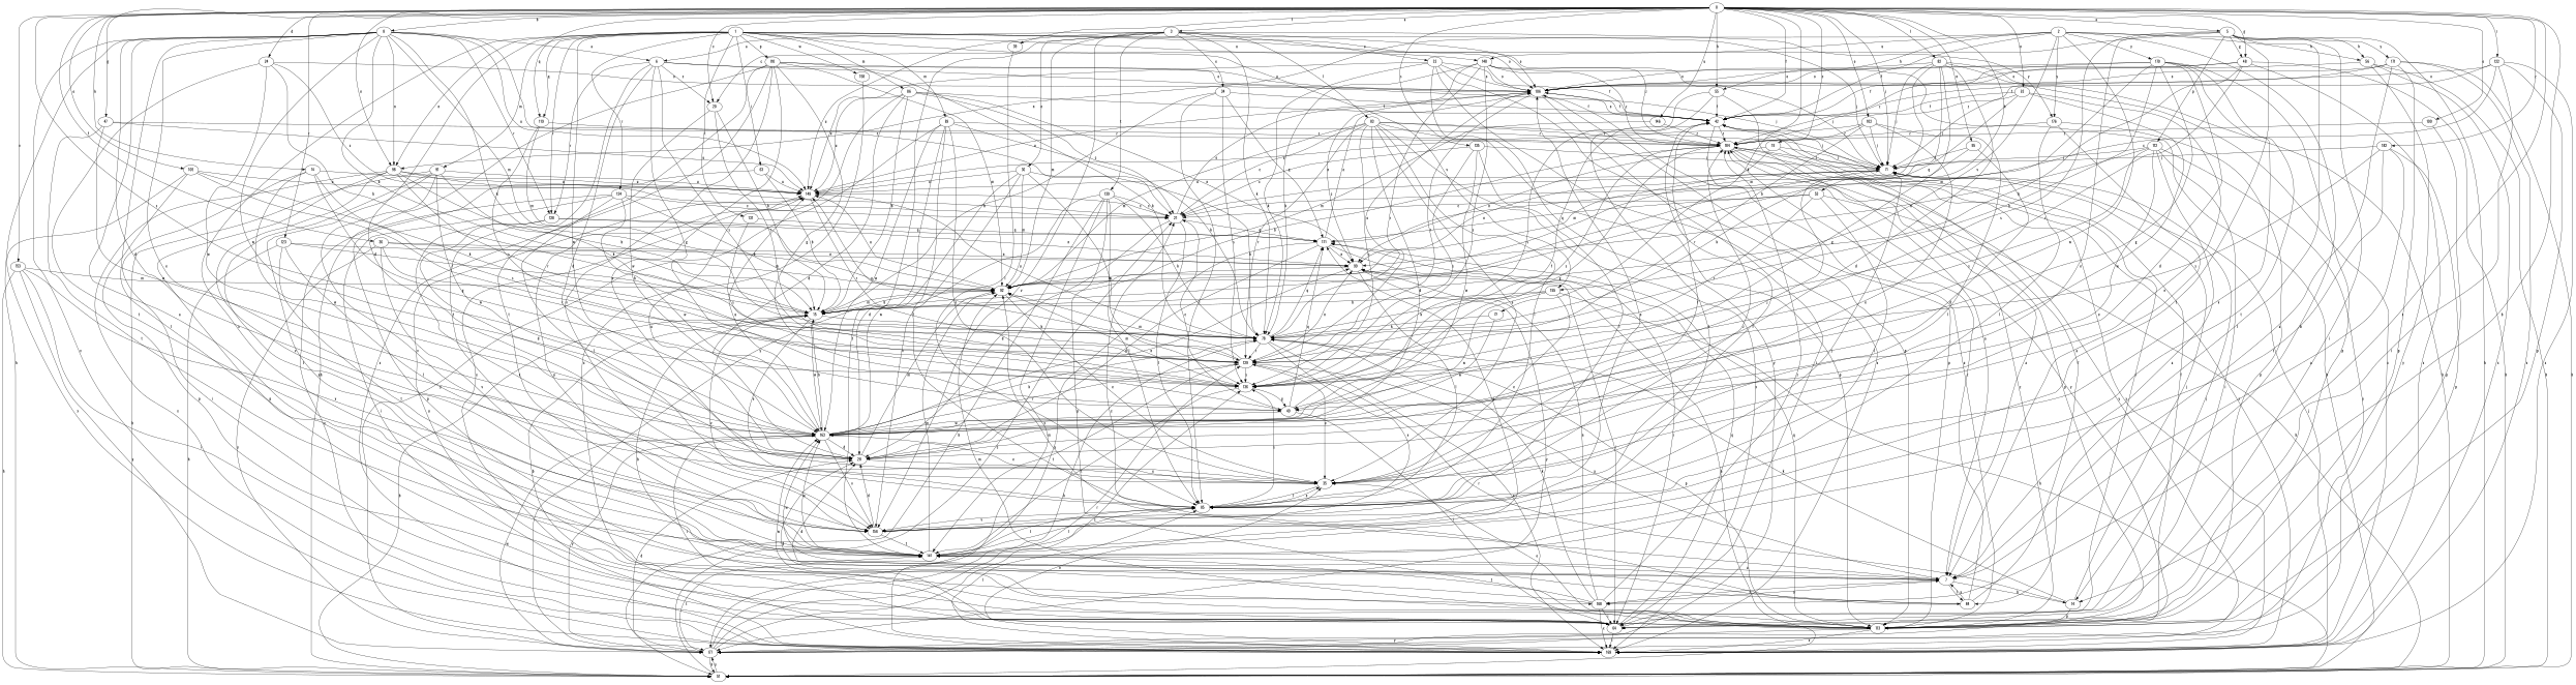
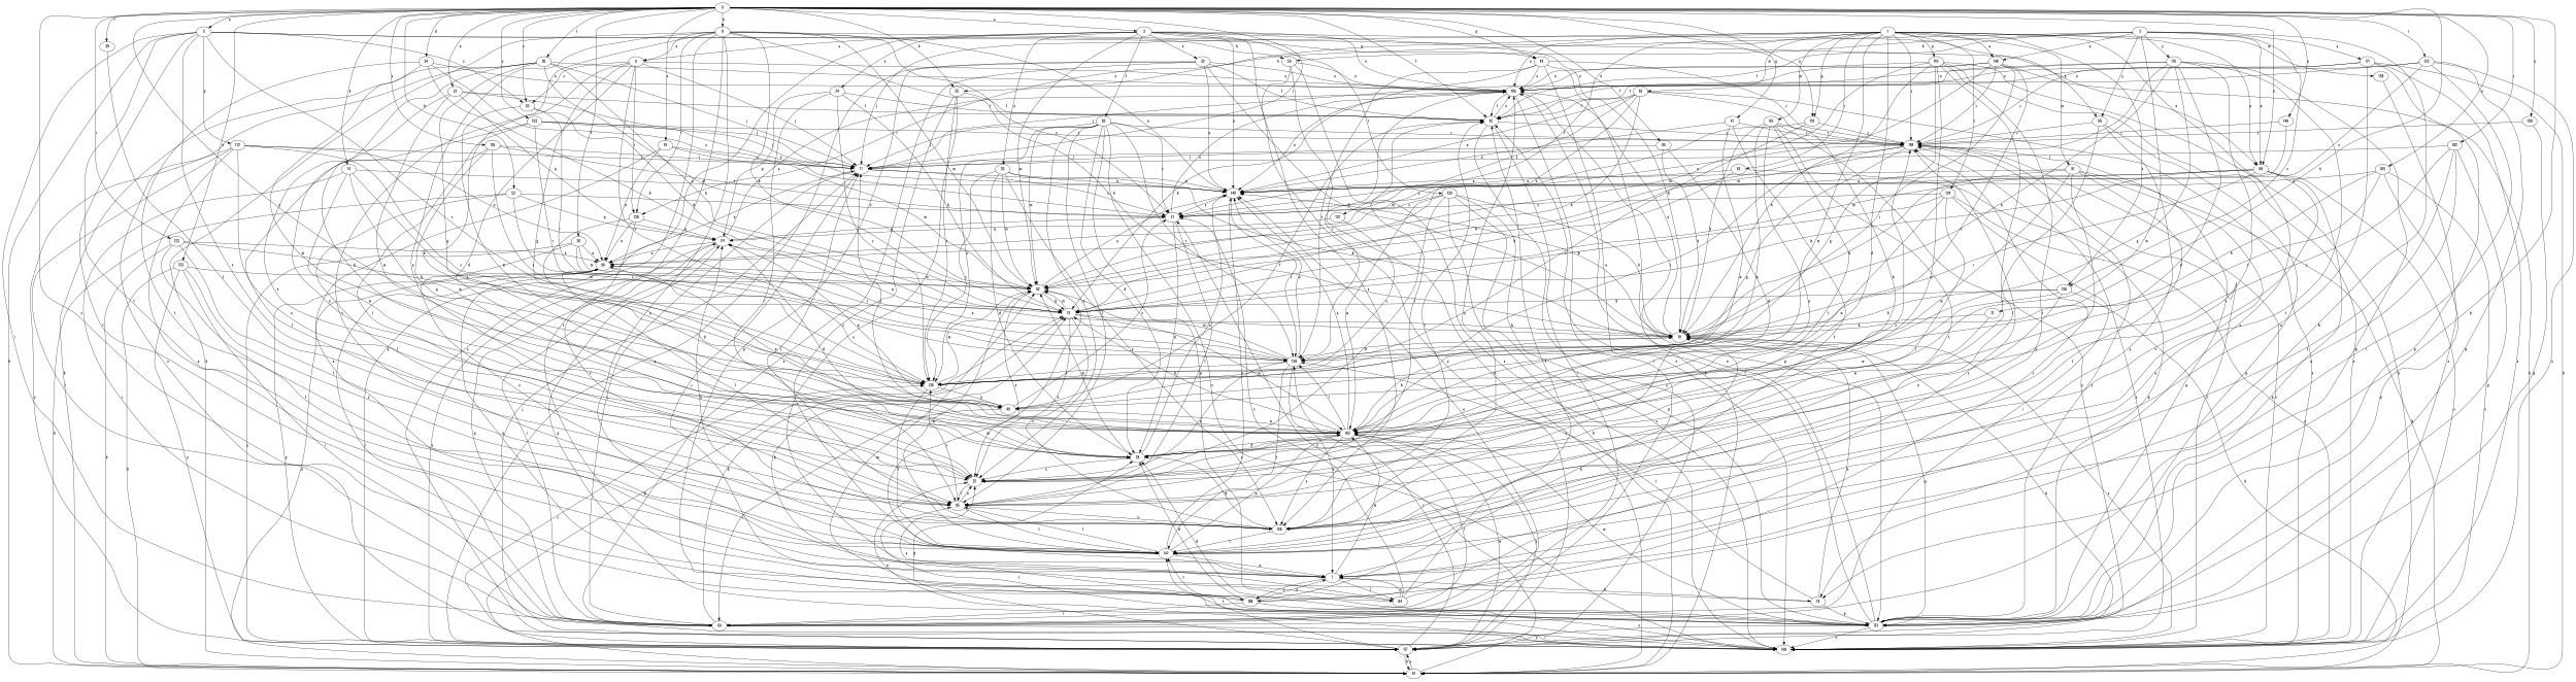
  strict digraph {
    fontname=Oswald
    node [fontname=Oswald]
    edge [fontname=Oswald]
    0
    3
    5
    8
    14
    19
    20
    24
    36
    39
    42
    47
    48
    53
    55
    71
    72
    74
    82
    93
    95
    98
    100
    102
    105
    119
    122
    123
    135
    136
    146
    153
    168
    182
    106
    176
    6
    30
    32
    34
    78
    83
    92
    139
    149
    156
    177
    56
    35
    57
    64
    84
    112
    142
    28
    128
    163
    7
    15
    21
    169
    113
    129
    99
    85
    184
    121
    49
    1
    63
    86
    89
    91
    110
    124
    137
    148
    155
    158
    2
    170
    171
    0 -> 3 [label=a]
    0 -> 5 [label=a]
    0 -> 8 [label=b]
    0 -> 14 [label=b]
    0 -> 19 [label=c]
    0 -> 20 [label=c]
    0 -> 24 [label=d]
    0 -> 36 [label=f]
    0 -> 39 [label=f]
    0 -> 42 [label=f]
    0 -> 47 [label=g]
    0 -> 48 [label=g]
    0 -> 53 [label=h]
    0 -> 55 [label=h]
    0 -> 71 [label=j]
    0 -> 72 [label=k]
    0 -> 74 [label=k]
    0 -> 82 [label=l]
    0 -> 93 [label=n]
    0 -> 95 [label=n]
    0 -> 98 [label=n]
    0 -> 100 [label=o]
    0 -> 102 [label=o]
    0 -> 105 [label=o]
    0 -> 119 [label=q]
    0 -> 122 [label=r]
    0 -> 123 [label=r]
    0 -> 135 [label=s]
    0 -> 136 [label=s]
    0 -> 146 [label=u]
    0 -> 153 [label=v]
    0 -> 168 [label=x]
    0 -> 182 [label=z]
    3 -> 106 [label=o]
    3 -> 176 [label=y]
    3 -> 6 [label=a]
    3 -> 30 [label=e]
    3 -> 32 [label=e]
    3 -> 34 [label=e]
    3 -> 78 [label=k]
    3 -> 83 [label=l]
    3 -> 92 [label=m]
    3 -> 139 [label=t]
    3 -> 149 [label=u]
    3 -> 156 [label=v]
    3 -> 177 [label=y]
    5 -> 20 [label=c]
    5 -> 48 [label=g]
    5 -> 136 [label=s]
    5 -> 56 [label=h]
    5 -> 35 [label=e]
    5 -> 57 [label=h]
    5 -> 64 [label=i]
    5 -> 84 [label=l]
    5 -> 112 [label=p]
    5 -> 142 [label=t]
    8 -> 98 [label=n]
    8 -> 6 [label=a]
    8 -> 78 [label=k]
    8 -> 92 [label=m]
    8 -> 149 [label=u]
    8 -> 35 [label=e]
    8 -> 57 [label=h]
    8 -> 84 [label=l]
    8 -> 28 [label=d]
    8 -> 128 [label=r]
-   8 -> 163 [label=w]
    8 -> 7 [label=a]
    8 -> 15 [label=b]
    8 -> 21 [label=c]
    8 -> 169 [label=x]
    14 -> 71 [label=j]
    14 -> 78 [label=k]
    14 -> 113 [label=p]
    14 -> 129 [label=r]
    19 -> 71 [label=j]
    19 -> 92 [label=m]
    19 -> 7 [label=a]
    19 -> 99 [label=n]
    20 -> 163 [label=w]
    20 -> 15 [label=b]
    20 -> 129 [label=r]
    24 -> 106 [label=o]
    24 -> 142 [label=t]
    24 -> 163 [label=w]
    24 -> 15 [label=b]
    24 -> 21 [label=c]
    36 -> 92 [label=m]
    36 -> 156 [label=v]
    36 -> 177 [label=y]
    36 -> 129 [label=r]
    36 -> 99 [label=n]
    39 -> 85 [label=l]
    42 -> 106 [label=o]
    42 -> 177 [label=y]
    42 -> 64 [label=i]
    42 -> 184 [label=z]
    47 -> 149 [label=u]
    47 -> 142 [label=t]
    47 -> 163 [label=w]
    47 -> 184 [label=z]
    48 -> 106 [label=o]
    48 -> 57 [label=h]
    48 -> 15 [label=b]
    48 -> 169 [label=x]
    48 -> 129 [label=r]
    48 -> 184 [label=z]
    53 -> 57 [label=h]
    53 -> 21 [label=c]
    53 -> 129 [label=r]
    53 -> 85 [label=l]
    53 -> 121 [label=q]
    55 -> 42 [label=f]
    55 -> 136 [label=s]
    55 -> 142 [label=t]
    55 -> 7 [label=a]
    71 -> 149 [label=u]
    71 -> 21 [label=c]
    71 -> 99 [label=n]
    72 -> 78 [label=k]
    72 -> 163 [label=w]
    74 -> 136 [label=s]
    74 -> 149 [label=u]
    74 -> 64 [label=i]
    74 -> 163 [label=w]
    74 -> 49 [label=g]
    82 -> 71 [label=j]
    82 -> 106 [label=o]
    82 -> 92 [label=m]
    82 -> 57 [label=h]
    82 -> 28 [label=d]
    82 -> 15 [label=b]
    82 -> 169 [label=x]
    82 -> 49 [label=g]
    93 -> 42 [label=f]
    93 -> 71 [label=j]
    93 -> 35 [label=e]
    93 -> 163 [label=w]
    93 -> 121 [label=q]
    95 -> 71 [label=j]
    95 -> 78 [label=k]
    95 -> 28 [label=d]
    98 -> 149 [label=u]
    98 -> 156 [label=v]
    98 -> 15 [label=b]
    98 -> 21 [label=c]
    98 -> 169 [label=x]
    98 -> 113 [label=p]
    98 -> 129 [label=r]
    100 -> 113 [label=p]
    100 -> 184 [label=z]
    102 -> 71 [label=j]
    102 -> 149 [label=u]
    102 -> 35 [label=e]
    102 -> 129 [label=r]
    102 -> 85 [label=l]
    102 -> 184 [label=z]
    105 -> 78 [label=k]
    105 -> 149 [label=u]
    105 -> 169 [label=x]
    105 -> 113 [label=p]
    105 -> 129 [label=r]
    119 -> 136 [label=s]
    119 -> 92 [label=m]
    119 -> 184 [label=z]
    122 -> 42 [label=f]
    122 -> 106 [label=o]
    122 -> 64 [label=i]
    122 -> 21 [label=c]
    122 -> 169 [label=x]
    122 -> 113 [label=p]
    123 -> 57 [label=h]
    123 -> 142 [label=t]
    123 -> 15 [label=b]
    123 -> 99 [label=n]
    123 -> 85 [label=l]
    135 -> 71 [label=j]
    135 -> 136 [label=s]
    135 -> 163 [label=w]
    135 -> 21 [label=c]
    135 -> 85 [label=l]
    136 -> 92 [label=m]
    136 -> 142 [label=t]
    136 -> 49 [label=g]
    146 -> 92 [label=m]
    146 -> 184 [label=z]
    153 -> 92 [label=m]
    153 -> 156 [label=v]
    153 -> 177 [label=y]
    153 -> 57 [label=h]
    153 -> 64 [label=i]
    168 -> 78 [label=k]
    168 -> 64 [label=i]
    168 -> 142 [label=t]
    168 -> 28 [label=d]
    168 -> 7 [label=a]
    168 -> 169 [label=x]
    168 -> 99 [label=n]
    168 -> 184 [label=z]
    182 -> 71 [label=j]
    182 -> 136 [label=s]
    182 -> 142 [label=t]
    182 -> 7 [label=a]
    182 -> 113 [label=p]
    106 -> 42 [label=f]
    106 -> 149 [label=u]
    106 -> 64 [label=i]
    106 -> 113 [label=p]
    106 -> 129 [label=r]
    176 -> 7 [label=a]
    176 -> 113 [label=p]
    176 -> 85 [label=l]
    176 -> 184 [label=z]
    6 -> 20 [label=c]
    6 -> 71 [label=j]
    6 -> 136 [label=s]
    6 -> 106 [label=o]
    6 -> 142 [label=t]
    6 -> 28 [label=d]
    6 -> 128 [label=r]
    6 -> 49 [label=g]
    30 -> 136 [label=s]
    30 -> 78 [label=k]
    30 -> 92 [label=m]
    30 -> 149 [label=u]
    30 -> 156 [label=v]
    30 -> 28 [label=d]
    32 -> 42 [label=f]
    32 -> 106 [label=o]
    32 -> 78 [label=k]
    32 -> 149 [label=u]
    32 -> 177 [label=y]
    32 -> 169 [label=x]
    32 -> 113 [label=p]
    34 -> 42 [label=f]
    34 -> 136 [label=s]
    34 -> 15 [label=b]
    34 -> 85 [label=l]
    34 -> 121 [label=q]
    78 -> 106 [label=o]
    78 -> 149 [label=u]
    78 -> 156 [label=v]
    78 -> 169 [label=x]
    78 -> 113 [label=p]
    78 -> 129 [label=r]
    78 -> 121 [label=q]
    83 -> 71 [label=j]
    83 -> 136 [label=s]
    83 -> 92 [label=m]
    83 -> 35 [label=e]
    83 -> 28 [label=d]
    83 -> 21 [label=c]
    83 -> 169 [label=x]
    83 -> 113 [label=p]
    83 -> 129 [label=r]
    83 -> 85 [label=l]
    83 -> 184 [label=z]
    92 -> 149 [label=u]
    92 -> 35 [label=e]
    92 -> 15 [label=b]
    139 -> 78 [label=k]
    139 -> 57 [label=h]
    139 -> 163 [label=w]
    139 -> 21 [label=c]
    139 -> 169 [label=x]
    139 -> 113 [label=p]
    139 -> 85 [label=l]
    149 -> 21 [label=c]
    149 -> 129 [label=r]
    156 -> 42 [label=f]
    156 -> 71 [label=j]
    156 -> 106 [label=o]
    156 -> 142 [label=t]
    156 -> 28 [label=d]
    177 -> 136 [label=s]
    177 -> 78 [label=k]
    177 -> 57 [label=h]
    177 -> 142 [label=t]
    177 -> 28 [label=d]
    177 -> 163 [label=w]
    177 -> 129 [label=r]
    56 -> 106 [label=o]
    56 -> 177 [label=y]
    56 -> 57 [label=h]
    56 -> 169 [label=x]
    35 -> 42 [label=f]
    35 -> 85 [label=l]
    57 -> 177 [label=y]
    57 -> 15 [label=b]
    57 -> 21 [label=c]
    57 -> 99 [label=n]
    64 -> 71 [label=j]
    64 -> 149 [label=u]
    64 -> 15 [label=b]
    64 -> 169 [label=i]
    64 -> 121 [label=q]
    84 -> 42 [label=f]
    84 -> 7 [label=a]
    84 -> 15 [label=b]
    84 -> 21 [label=c]
    84 -> 184 [label=z]
    112 -> 71 [label=j]
    112 -> 136 [label=s]
    112 -> 177 [label=y]
    112 -> 35 [label=e]
    112 -> 64 [label=i]
    112 -> 7 [label=a]
    112 -> 99 [label=n]
    142 -> 92 [label=m]
    142 -> 149 [label=u]
    142 -> 163 [label=w]
    142 -> 7 [label=a]
    142 -> 85 [label=l]
    142 -> 121 [label=q]
    28 -> 92 [label=m]
    28 -> 149 [label=u]
    28 -> 35 [label=e]
    128 -> 156 [label=v]
    128 -> 28 [label=d]
    128 -> 99 [label=n]
    128 -> 121 [label=q]
    163 -> 71 [label=j]
    163 -> 78 [label=k]
    163 -> 149 [label=u]
    163 -> 156 [label=v]
    163 -> 177 [label=y]
    163 -> 35 [label=e]
    163 -> 64 [label=i]
    163 -> 28 [label=d]
    163 -> 15 [label=b]
    163 -> 129 [label=r]
    163 -> 99 [label=n]
    7 -> 14 [label=b]
    7 -> 168 [label=x]
    7 -> 92 [label=m]
    7 -> 84 [label=l]
    7 -> 163 [label=w]
    15 -> 78 [label=k]
    15 -> 92 [label=m]
    15 -> 156 [label=v]
    15 -> 35 [label=e]
    15 -> 163 [label=w]
    21 -> 106 [label=o]
    21 -> 28 [label=d]
    21 -> 85 [label=l]
    21 -> 121 [label=q]
    169 -> 71 [label=j]
    169 -> 35 [label=e]
    169 -> 85 [label=l]
    169 -> 184 [label=z]
    113 -> 42 [label=f]
    113 -> 106 [label=o]
    113 -> 92 [label=m]
    113 -> 177 [label=y]
    113 -> 35 [label=e]
    113 -> 28 [label=d]
    113 -> 163 [label=w]
    113 -> 169 [label=x]
    113 -> 184 [label=z]
    113 -> 121 [label=q]
    129 -> 136 [label=s]
    129 -> 92 [label=m]
    129 -> 149 [label=u]
    129 -> 35 [label=e]
    129 -> 142 [label=t]
    129 -> 7 [label=a]
    129 -> 99 [label=n]
    99 -> 92 [label=m]
    99 -> 177 [label=y]
    99 -> 64 [label=i]
    99 -> 85 [label=l]
    85 -> 136 [label=s]
    85 -> 156 [label=v]
    85 -> 35 [label=e]
    85 -> 142 [label=t]
    85 -> 184 [label=z]
    184 -> 71 [label=j]
    184 -> 136 [label=s]
-   184 -> 177 [label=y]
+   177 -> 184 [label=y]
    184 -> 15 [label=b]
    184 -> 169 [label=x]
    184 -> 113 [label=p]
    184 -> 49 [label=g]
    121 -> 106 [label=o]
    121 -> 177 [label=y]
    121 -> 64 [label=i]
    121 -> 28 [label=d]
    121 -> 99 [label=n]
    49 -> 42 [label=f]
    49 -> 64 [label=i]
    49 -> 163 [label=w]
    49 -> 21 [label=c]
    49 -> 121 [label=q]
    1 -> 71 [label=j]
    1 -> 98 [label=n]
    1 -> 119 [label=q]
    1 -> 168 [label=x]
    1 -> 106 [label=o]
    1 -> 28 [label=d]
    1 -> 128 [label=r]
    1 -> 163 [label=w]
    1 -> 184 [label=z]
    1 -> 63 [label=i]
    1 -> 86 [label=m]
    1 -> 89 [label=m]
    1 -> 91 [label=m]
    1 -> 110 [label=p]
    1 -> 124 [label=r]
    1 -> 137 [label=t]
    1 -> 148 [label=u]
    1 -> 155 [label=v]
    1 -> 158 [label=w]
    63 -> 149 [label=u]
    63 -> 15 [label=b]
    63 -> 113 [label=p]
    86 -> 42 [label=f]
    86 -> 149 [label=u]
    86 -> 28 [label=d]
    86 -> 15 [label=b]
    86 -> 21 [label=c]
    86 -> 169 [label=x]
    86 -> 99 [label=n]
    89 -> 78 [label=k]
    89 -> 177 [label=y]
    89 -> 35 [label=e]
    89 -> 142 [label=t]
    89 -> 163 [label=w]
    89 -> 85 [label=l]
    89 -> 184 [label=z]
    91 -> 78 [label=k]
    91 -> 149 [label=u]
    91 -> 156 [label=v]
    91 -> 57 [label=h]
    91 -> 142 [label=t]
    91 -> 163 [label=w]
    91 -> 7 [label=a]
    110 -> 106 [label=o]
    110 -> 78 [label=k]
    110 -> 92 [label=m]
    110 -> 156 [label=v]
    110 -> 35 [label=e]
    110 -> 57 [label=h]
    110 -> 142 [label=t]
    110 -> 169 [label=x]
    110 -> 49 [label=g]
    124 -> 64 [label=i]
    124 -> 163 [label=w]
    124 -> 15 [label=b]
    124 -> 21 [label=c]
    124 -> 169 [label=x]
    124 -> 85 [label=l]
    137 -> 136 [label=s]
    137 -> 121 [label=q]
    148 -> 71 [label=j]
    148 -> 136 [label=s]
    148 -> 106 [label=o]
-   148 -> 78 [label=k]
    148 -> 57 [label=h]
    148 -> 129 [label=r]
    148 -> 99 [label=n]
    148 -> 184 [label=z]
    155 -> 78 [label=k]
    155 -> 35 [label=e]
    155 -> 57 [label=h]
    155 -> 163 [label=w]
    155 -> 15 [label=b]
    158 -> 169 [label=x]
    2 -> 14 [label=b]
    2 -> 42 [label=f]
    2 -> 55 [label=h]
    2 -> 98 [label=n]
    2 -> 176 [label=y]
    2 -> 56 [label=h]
    2 -> 163 [label=w]
    2 -> 148 [label=u]
    2 -> 155 [label=v]
    2 -> 170 [label=y]
    2 -> 171 [label=y]
    170 -> 42 [label=f]
    170 -> 106 [label=o]
    170 -> 78 [label=k]
    170 -> 92 [label=m]
    170 -> 156 [label=v]
    170 -> 142 [label=t]
    170 -> 28 [label=d]
    170 -> 113 [label=p]
    170 -> 49 [label=g]
    171 -> 106 [label=o]
    171 -> 57 [label=h]
    171 -> 7 [label=a]
    171 -> 169 [label=x]
    171 -> 113 [label=p]
    171 -> 184 [label=z]
  }
